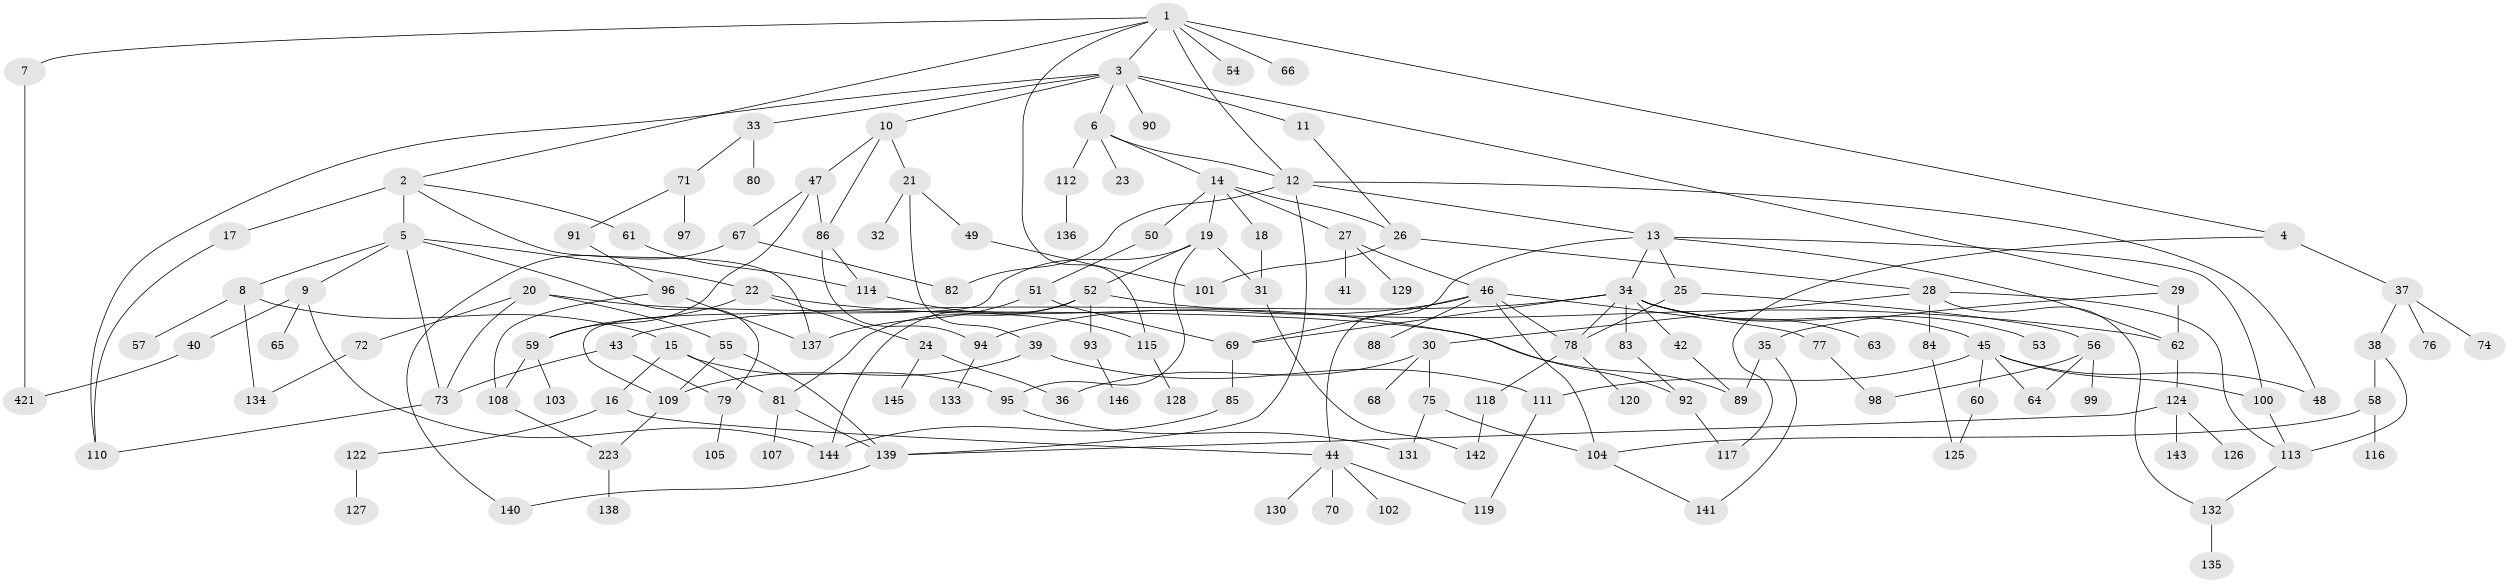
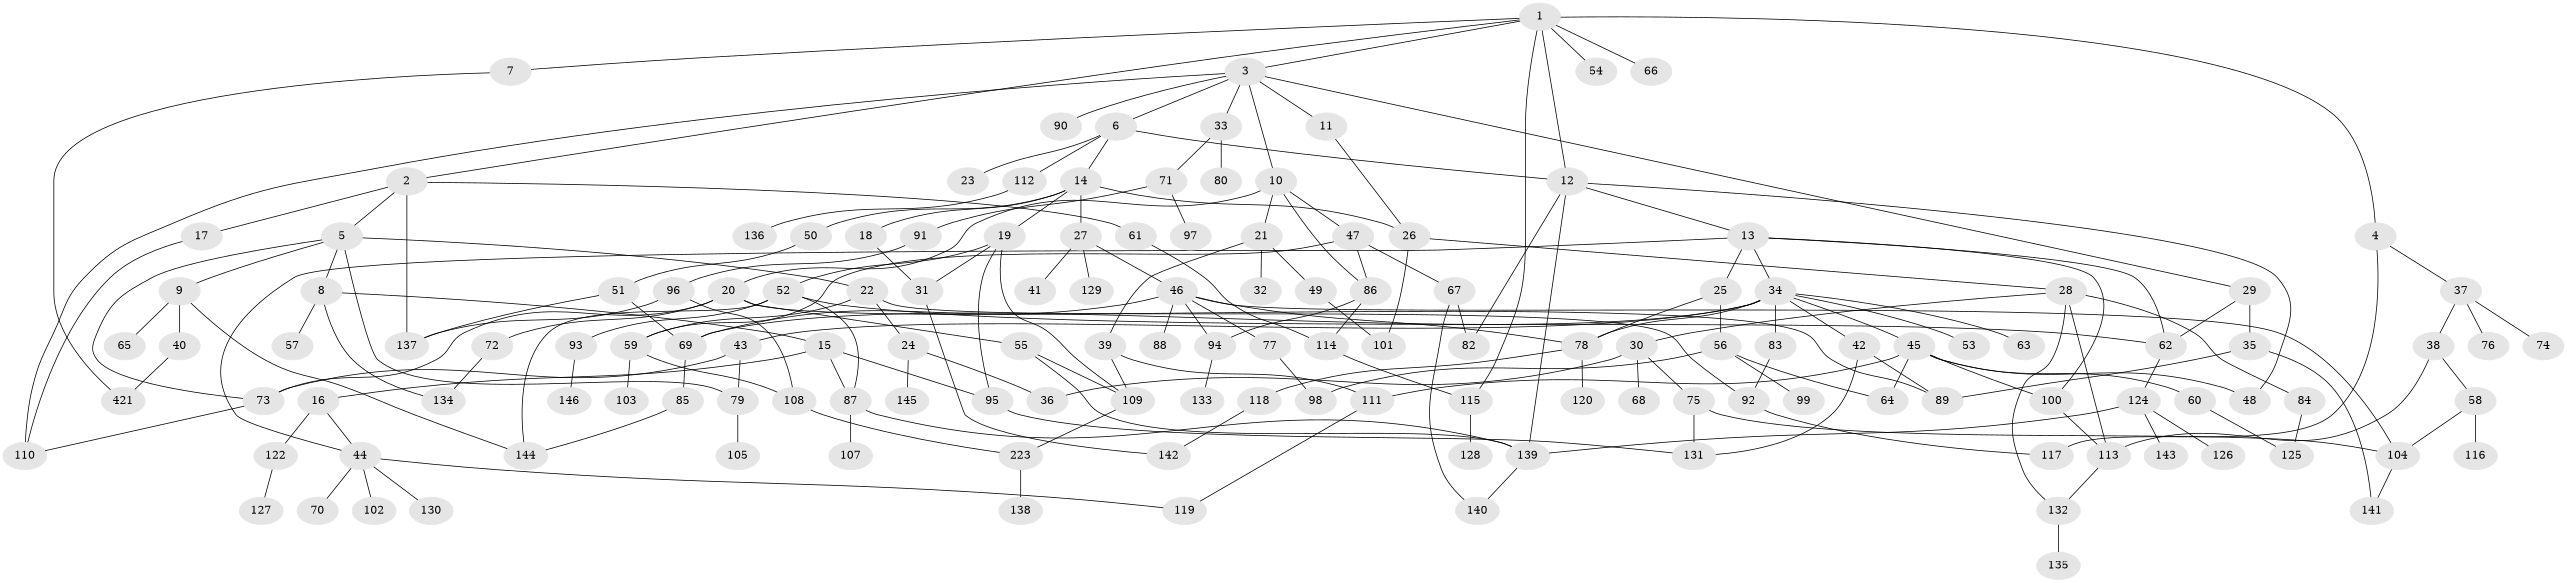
  graph {
    node [color=gray90 style=filled]
    1
    2
    3
    4
    7
    12
    54
    66
    115
    5
    17
    61
    137
    6
    10
    11
    29
    33
    90
    110
    37
    117
    n23 [label=421]
    13
    48
    82
    139
    128
    8
    9
    22
    73
    79
    114
    14
    23
    112
    20
    21
    47
    86
    26
    62
    35
    71
    80
    38
    74
    76
    15
    57
    134
    40
    65
    144
    24
    59
    92
    105
    18
    19
    27
    50
    136
    16
-   87 [label=81]
+   87
    95
    55
    72
    89
    32
    39
    49
    67
    94
    28
    101
    25
    34
    44
    100
    140
    56
    78
    42
    43
    45
    53
    63
    69
    83
    70
    102
    119
    130
    124
    113
    31
    52
    109
    41
    46
    129
    51
    122
    107
    131
    127
    142
    93
    n111 [label=223]
    111
    36
    145
    103
    108
    64
    98
    99
    118
    120
    30
    84
    132
    77
    88
    104
    68
    75
    125
    135
    141
    91
    97
    60
    85
    58
    116
    133
    146
    126
    143
    96
    138
    1 -- 2
    1 -- 3
    1 -- 4
    1 -- 7
    1 -- 12
    1 -- 54
    1 -- 66
    1 -- 115
    2 -- 5
    2 -- 17
    2 -- 61
    2 -- 137
    3 -- 6
    3 -- 10
    3 -- 11
    3 -- 29
    3 -- 33
    3 -- 90
    3 -- 110
    4 -- 37
    4 -- 117
    7 -- n23
    12 -- 13
    12 -- 48
    12 -- 82
    12 -- 139
    115 -- 128
    5 -- 8
    5 -- 9
    5 -- 22
    5 -- 73
    5 -- 79
    17 -- 110
    61 -- 114
    6 -- 12
    6 -- 14
    6 -- 23
    6 -- 112
+   10 -- 20
    10 -- 21
    10 -- 47
    10 -- 86
    11 -- 26
    29 -- 62
    29 -- 35
    33 -- 71
    33 -- 80
    37 -- 38
    37 -- 74
    37 -- 76
    13 -- 62
    13 -- 25
    13 -- 34
    13 -- 44
    13 -- 100
    139 -- 140
    8 -- 15
    8 -- 57
    8 -- 134
    9 -- 40
    9 -- 65
    9 -- 144
    22 -- 24
    22 -- 59
    22 -- 92
    73 -- 110
    79 -- 105
    114 -- 115
    14 -- 26
    14 -- 18
    14 -- 19
    14 -- 27
    14 -- 50
    112 -- 136
    20 -- 73
    20 -- 55
    20 -- 72
    20 -- 89
    21 -- 32
    21 -- 39
    21 -- 49
    47 -- 86
    47 -- 59
    47 -- 67
    86 -- 114
    86 -- 94
    26 -- 28
    26 -- 101
    62 -- 124
    35 -- 89
    35 -- 141
    71 -- 91
    71 -- 97
    38 -- 113
    38 -- 58
    15 -- 16
    15 -- 87
    15 -- 95
    40 -- n23
    24 -- 36
    24 -- 145
    59 -- 103
    59 -- 108
    92 -- 117
    18 -- 31
    19 -- 95
    19 -- 31
    19 -- 52
    19 -- 109
    27 -- 41
    27 -- 46
    27 -- 129
    50 -- 51
    16 -- 44
    16 -- 122
    87 -- 139
    87 -- 107
    95 -- 131
    55 -- 139
    55 -- 109
    72 -- 134
    39 -- 109
    39 -- 111
    49 -- 101
    67 -- 82
    67 -- 140
    94 -- 133
    28 -- 113
    28 -- 30
    28 -- 84
    28 -- 132
    25 -- 56
    25 -- 78
    34 -- 78
    34 -- 42
    34 -- 43
    34 -- 45
    34 -- 53
    34 -- 63
    34 -- 69
    34 -- 83
    44 -- 70
    44 -- 102
    44 -- 119
    44 -- 130
    100 -- 113
    56 -- 64
    56 -- 98
    56 -- 99
    78 -- 118
    78 -- 120
    42 -- 89
+   42 -- 131
    43 -- 73
    43 -- 79
    45 -- 48
    45 -- 100
    45 -- 111
    45 -- 64
    45 -- 60
    69 -- 85
    83 -- 92
    124 -- 139
    124 -- 126
    124 -- 143
    113 -- 132
    31 -- 142
    52 -- 62
    52 -- 144
    52 -- 87
    52 -- 93
    109 -- n111
    46 -- 94
    46 -- 78
    46 -- 69
    46 -- 77
    46 -- 88
    46 -- 104
    51 -- 137
    51 -- 69
    122 -- 127
    93 -- 146
    n111 -- 138
    111 -- 119
    108 -- n111
    118 -- 142
    30 -- 36
    30 -- 68
    30 -- 75
    84 -- 125
    132 -- 135
    77 -- 98
    104 -- 141
    75 -- 131
    75 -- 104
    91 -- 96
    60 -- 125
    85 -- 144
    58 -- 104
    58 -- 116
    96 -- 137
    96 -- 108
  }
